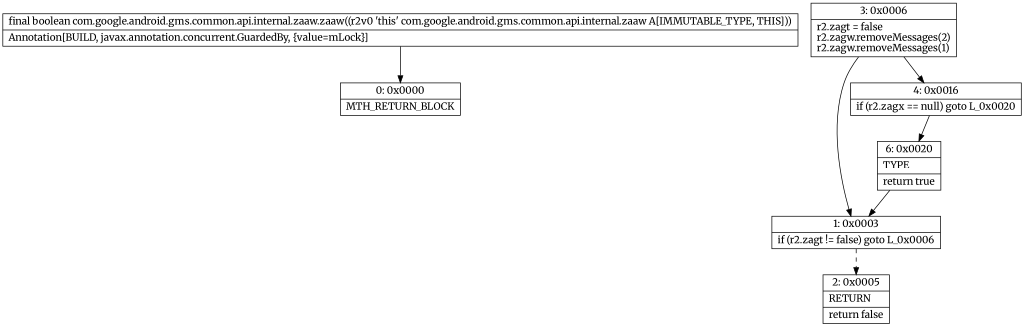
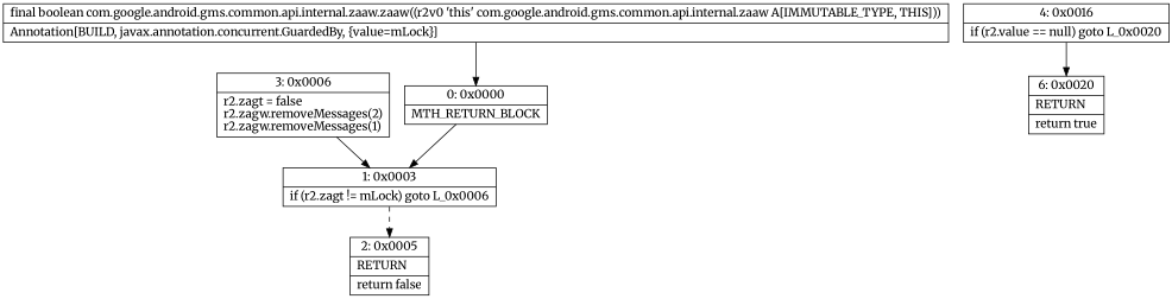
  digraph {
    fontname=Merriweather
    node [fontname=Merriweather shape=record]
    edge [fontname=Merriweather]
    n1 [label="{0\:\ 0x0000|MTH_RETURN_BLOCK\l}"]
-   n2 [label="{1\:\ 0x0003|if (r2.zagt != false) goto L_0x0006\l}"]
+   n2 [label="{1\:\ 0x0003|if (r2.zagt != mLock) goto L_0x0006\l}"]
    n3 [label="{2\:\ 0x0005|RETURN\l|return false\l}"]
    n4 [label="{3\:\ 0x0006|r2.zagt = false\lr2.zagw.removeMessages(2)\lr2.zagw.removeMessages(1)\l}"]
-   n5 [label="{4\:\ 0x0016|if (r2.zagx == null) goto L_0x0020\l}"]
-   n6 [label="{6\:\ 0x0020|TYPE\l|return true\l}"]
+   n5 [label="{4\:\ 0x0016|if (r2.value == null) goto L_0x0020\l}"]
+   n6 [label="{6\:\ 0x0020|RETURN\l|return true\l}"]
    n7 [label="{final boolean com.google.android.gms.common.api.internal.zaaw.zaaw((r2v0 'this' com.google.android.gms.common.api.internal.zaaw A[IMMUTABLE_TYPE, THIS]))  | Annotation[BUILD, javax.annotation.concurrent.GuardedBy, \{value=mLock\}]\l}"]
-   n6 -> n2
+   n1 -> n2
    n2 -> n3 [style=dashed]
    n4 -> n2
-   n4 -> n5
    n5 -> n6
    n7 -> n1
  }
